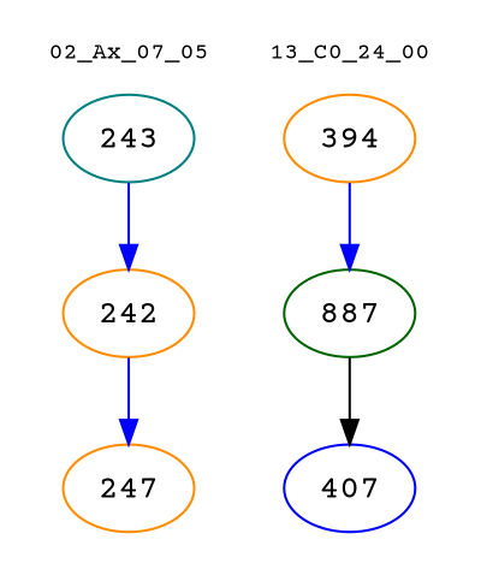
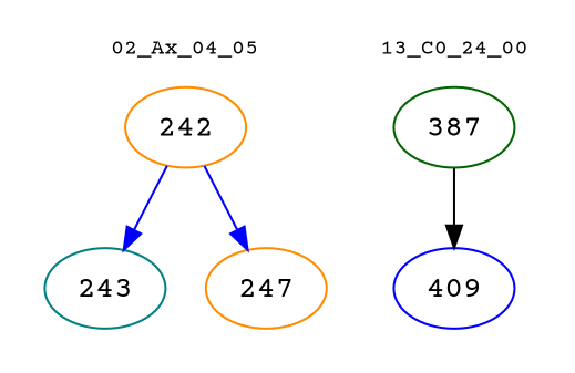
  digraph {
    fontname="Courier Prime"
    node [color=darkorange fontname="Courier Prime"]
    edge [color=blue fontname="Courier Prime"]
    n1 [color=teal label=243]
    n2 [label=242]
    n3 [label=247]
-   n4 [label=394]
-   n5 [color=darkgreen label=887]
-   n6 [color=blue label=407]
+   n5 [color=darkgreen label=387]
+   n6 [color=blue label=409]
    subgraph cluster_1 {
      color=white
      fontsize=10
-     label="02_Ax_07_05"
+     label="02_Ax_04_05"
      n1
      n2
      n3
    }
    subgraph cluster_2 {
      color=white
      fontsize=10
      label="13_C0_24_00"
-     n4
      n5
      n6
    }
-   n1 -> n2
+   n2 -> n1
    n2 -> n3
-   n4 -> n5
    n5 -> n6 [color=black]
  }
